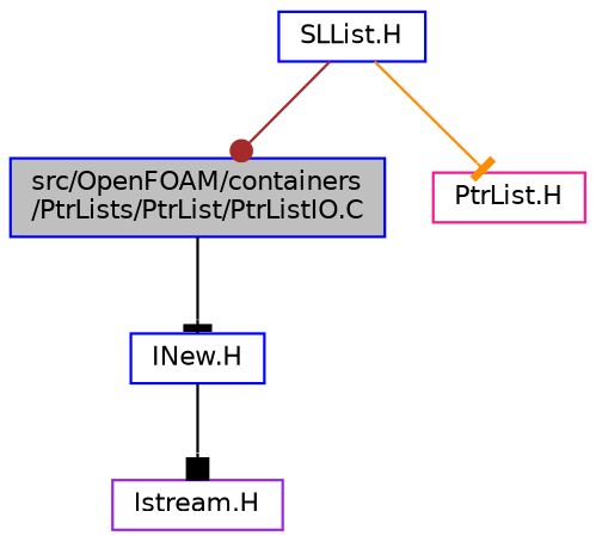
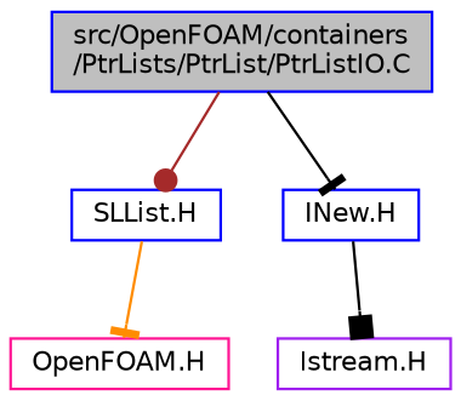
  digraph {
    node [color=blue fontname=Helvetica fontsize=10 shape=record]
    edge [arrowhead=tee color=black fontname=Helvetica fontsize=10 labelfontname=Helvetica labelfontsize=10 style=solid]
    n1 [fillcolor=grey75 fontcolor=black height=0.2 label="src/OpenFOAM/containers\l/PtrLists/PtrList/PtrListIO.C" style=filled width=0.4]
    n2 [height=0.2 label="SLList.H" width=0.4]
    n3 [height=0.2 label="INew.H" width=0.4]
-   n4 [color=deeppink height=0.2 label="PtrList.H" width=0.4]
+   n4 [color=deeppink height=0.2 label="OpenFOAM.H" width=0.4]
    n5 [color=purple height=0.2 label="Istream.H" width=0.4]
-   n2 -> n1 [arrowhead=dot color=brown]
+   n1 -> n2 [arrowhead=dot color=brown]
    n1 -> n3
    n2 -> n4 [color=darkorange]
    n3 -> n5 [arrowhead=box]
  }
